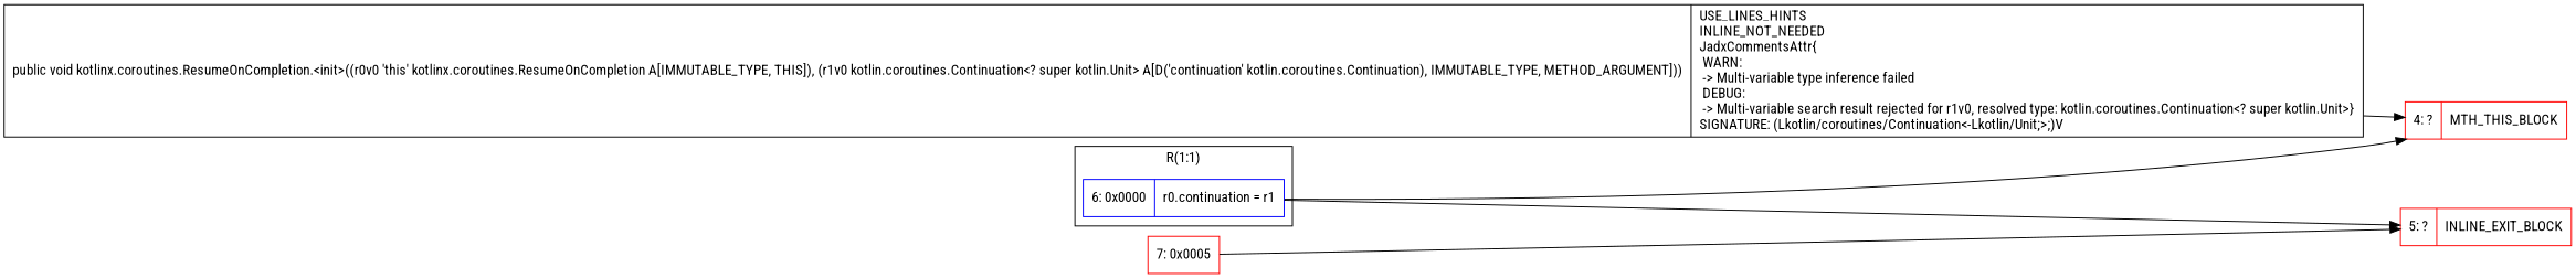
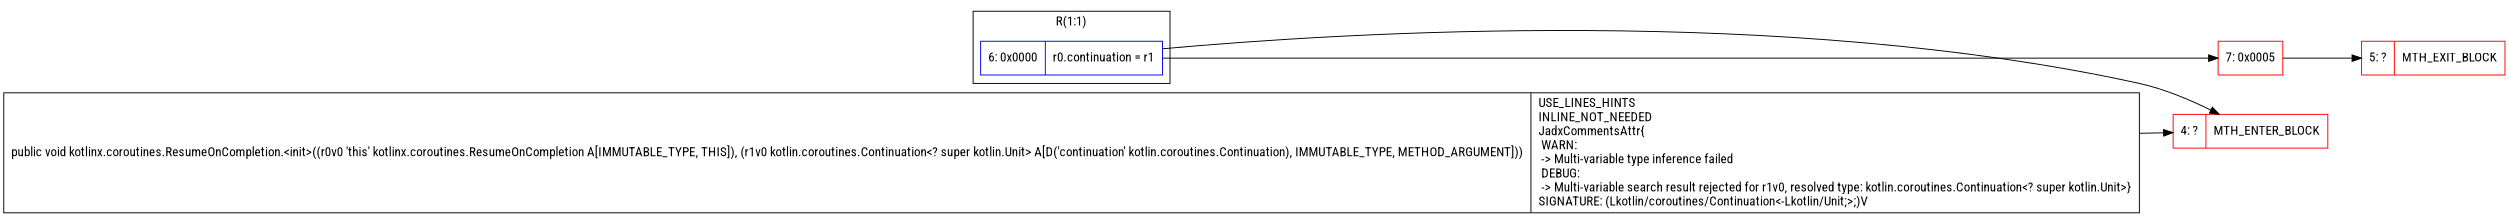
  digraph {
    fontname="Roboto Condensed"
    rankdir=LR
    node [color=red fontname="Roboto Condensed" shape=record]
    edge [fontname="Roboto Condensed"]
    n1 [color=blue label="{6\:\ 0x0000|r0.continuation = r1\l}"]
    n2 [label="{7\:\ 0x0005}"]
-   n3 [label="{4\:\ ?|MTH_THIS_BLOCK\l}"]
-   n4 [label="{5\:\ ?|INLINE_EXIT_BLOCK\l}"]
+   n3 [label="{4\:\ ?|MTH_ENTER_BLOCK\l}"]
+   n4 [label="{5\:\ ?|MTH_EXIT_BLOCK\l}"]
    n5 [label="{public void kotlinx.coroutines.ResumeOnCompletion.\<init\>((r0v0 'this' kotlinx.coroutines.ResumeOnCompletion A[IMMUTABLE_TYPE, THIS]), (r1v0 kotlin.coroutines.Continuation\<? super kotlin.Unit\> A[D('continuation' kotlin.coroutines.Continuation), IMMUTABLE_TYPE, METHOD_ARGUMENT]))  | USE_LINES_HINTS\lINLINE_NOT_NEEDED\lJadxCommentsAttr\{\l WARN: \l \-\> Multi\-variable type inference failed\l DEBUG: \l \-\> Multi\-variable search result rejected for r1v0, resolved type: kotlin.coroutines.Continuation\<? super kotlin.Unit\>\}\lSIGNATURE: (Lkotlin\/coroutines\/Continuation\<\-Lkotlin\/Unit;\>;)V\l}" color=""]
    subgraph cluster_1 {
      label="R(1:1)"
      n1
    }
-   n1 -> n4
+   n1 -> n2
    n1 -> n3
    n2 -> n4
    n5 -> n3
  }
